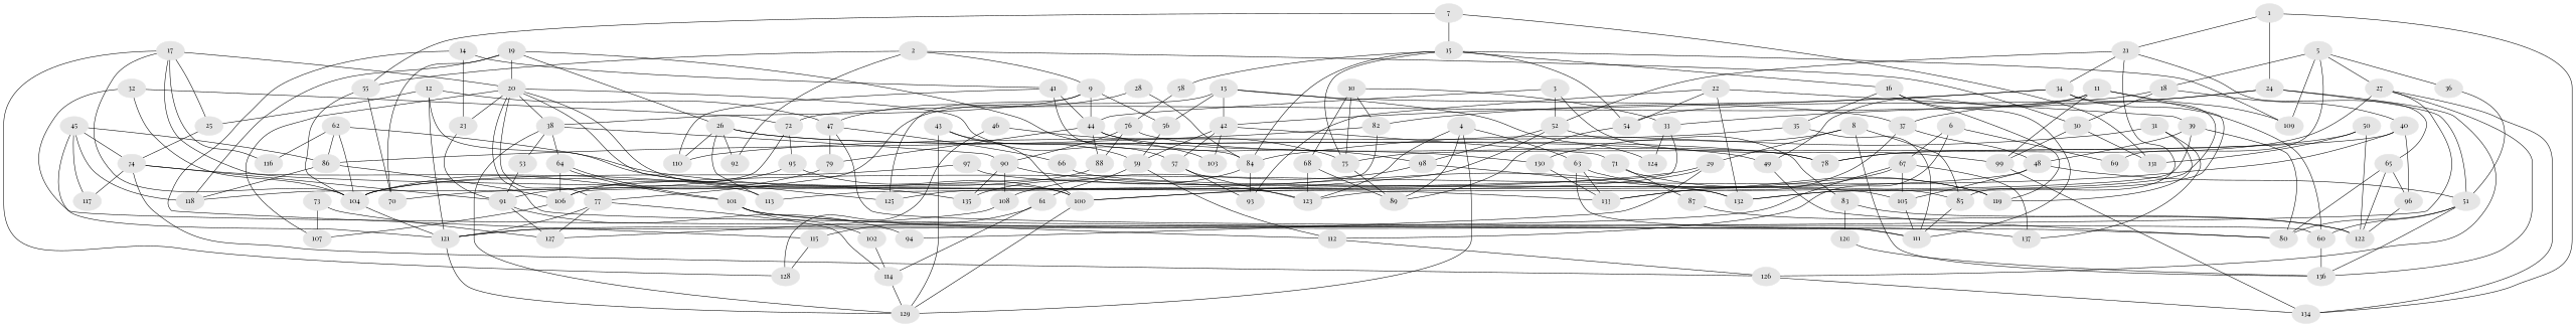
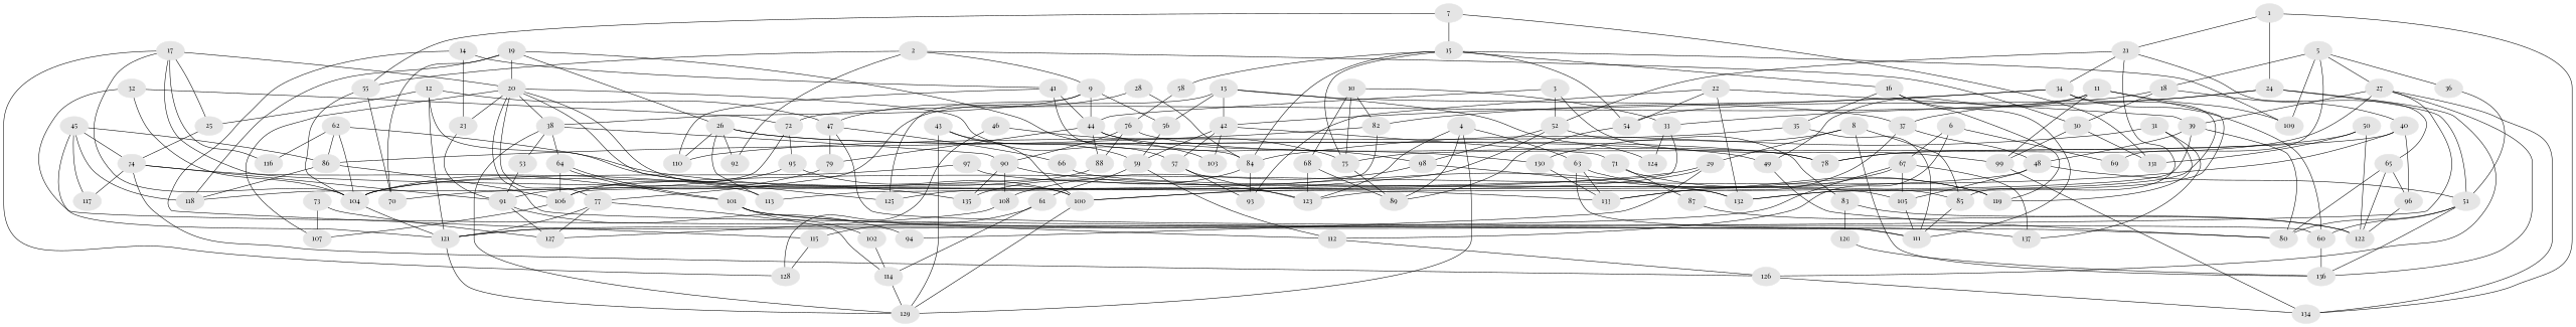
  graph {
    fontname="Playfair Display"
    node [color=gray90 fontname="Playfair Display" style=filled]
    edge [fontname="Playfair Display"]
    1
    21
    24
    134
    52
    85
    34
    65
    33
    37
    51
    126
    2
    9
    30
    55
    92
    44
    38
    56
    125
    99
    131
    104
    70
    3
    130
    79
    88
    98
    100
    83
    4
    63
    89
    123
    129
    111
    119
    133
    5
    18
    27
    36
    69
    109
    54
    40
    136
    121
    39
    78
    6
    67
    112
    137
    105
    7
    15
    75
    16
    58
    84
    8
    29
    94
    53
    64
    90
    59
    10
    68
    82
    124
    113
    86
    106
    11
    49
    72
    132
    80
    118
    95
    12
    25
    47
    135
    74
    60
    66
    13
    42
    77
    48
    103
    57
    71
    114
    127
    14
    23
    41
    115
    91
    110
    128
    35
    76
    93
    17
    20
    116
    107
    96
    19
    26
    122
    22
    117
    28
    31
    32
    101
    108
    61
    87
    43
    45
    46
    50
    120
    62
    102
    73
    97
    1 -- 21
    1 -- 24
    1 -- 134
    21 -- 52
    21 -- 85
    21 -- 34
    21 -- 65
    24 -- 33
    24 -- 37
    24 -- 51
    24 -- 126
    52 -- 98
    52 -- 100
    52 -- 83
    85 -- 111
    34 -- 82
    34 -- 132
    34 -- 60
    34 -- 42
    65 -- 80
    65 -- 96
    65 -- 122
    33 -- 124
    33 -- 113
    37 -- 133
    37 -- 48
    51 -- 136
    51 -- 80
    51 -- 60
    126 -- 134
    2 -- 9
    2 -- 30
    2 -- 55
    2 -- 92
    9 -- 44
    9 -- 38
    9 -- 56
    9 -- 125
    30 -- 99
    30 -- 131
    55 -- 104
    55 -- 70
    44 -- 130
    44 -- 79
    44 -- 88
    44 -- 98
    38 -- 129
    38 -- 53
    38 -- 64
    38 -- 90
    56 -- 59
    99 -- 134
    104 -- 121
    3 -- 52
    3 -- 44
    3 -- 99
    130 -- 133
    79 -- 104
    88 -- 104
    98 -- 132
    98 -- 108
    100 -- 129
    83 -- 122
    83 -- 120
    4 -- 63
    4 -- 89
    4 -- 123
    4 -- 129
    63 -- 111
    63 -- 119
    63 -- 133
    5 -- 18
    5 -- 27
    5 -- 36
    5 -- 69
    5 -- 109
    18 -- 30
    18 -- 54
    18 -- 40
    27 -- 134
    27 -- 136
    27 -- 121
+   27 -- 39
    27 -- 78
    36 -- 51
    54 -- 89
    40 -- 75
    40 -- 91
    40 -- 96
    121 -- 129
    39 -- 123
    39 -- 80
    39 -- 48
    6 -- 69
    6 -- 67
    6 -- 112
    67 -- 133
    67 -- 121
    67 -- 137
    67 -- 105
    112 -- 126
    105 -- 111
    7 -- 55
    7 -- 131
    7 -- 15
    15 -- 109
    15 -- 54
    15 -- 75
    15 -- 16
    15 -- 58
    15 -- 84
    75 -- 89
    16 -- 111
    16 -- 119
    16 -- 35
    58 -- 76
    84 -- 135
    84 -- 93
    8 -- 85
    8 -- 130
    8 -- 136
    8 -- 29
    29 -- 70
    29 -- 100
    29 -- 94
    53 -- 91
    64 -- 106
    64 -- 101
    64 -- 101
    90 -- 132
    90 -- 135
    90 -- 108
    59 -- 112
    59 -- 61
    10 -- 33
    10 -- 75
    10 -- 68
    10 -- 82
    68 -- 89
    68 -- 123
    82 -- 86
    82 -- 106
    86 -- 106
    86 -- 118
    106 -- 107
    11 -- 99
    11 -- 109
    11 -- 49
    11 -- 72
    11 -- 132
    49 -- 80
    72 -- 118
    72 -- 95
    95 -- 100
    95 -- 106
    12 -- 121
    12 -- 25
    12 -- 47
    12 -- 135
    25 -- 74
    47 -- 79
    47 -- 60
    47 -- 66
    74 -- 126
    74 -- 113
    74 -- 91
    74 -- 117
    60 -- 136
    66 -- 85
    13 -- 37
    13 -- 56
    13 -- 124
    13 -- 42
    13 -- 77
    42 -- 59
    42 -- 103
    42 -- 57
    42 -- 71
    77 -- 121
    77 -- 114
    77 -- 127
    48 -- 51
    48 -- 125
    48 -- 105
    57 -- 123
    57 -- 93
    71 -- 119
    71 -- 87
    114 -- 129
    14 -- 23
    14 -- 41
    14 -- 115
    23 -- 91
    41 -- 44
    41 -- 84
    41 -- 110
    115 -- 128
    91 -- 94
    91 -- 127
    35 -- 111
    35 -- 110
    76 -- 88
    76 -- 78
    76 -- 90
    17 -- 104
    17 -- 133
    17 -- 25
    17 -- 128
    17 -- 20
    17 -- 116
    20 -- 38
    20 -- 125
    20 -- 100
    20 -- 80
    20 -- 77
    20 -- 57
    20 -- 23
    20 -- 107
    96 -- 122
    19 -- 70
    19 -- 118
    19 -- 103
    19 -- 20
    19 -- 26
    26 -- 92
    26 -- 78
    26 -- 113
    26 -- 49
    26 -- 110
    22 -- 54
    22 -- 39
    22 -- 132
    22 -- 93
    28 -- 84
    28 -- 47
    31 -- 119
    31 -- 137
    31 -- 84
    32 -- 104
    32 -- 111
    32 -- 72
    101 -- 112
    101 -- 137
    101 -- 102
    108 -- 127
    61 -- 114
    61 -- 115
    87 -- 122
    43 -- 100
    43 -- 129
    43 -- 59
    45 -- 121
    45 -- 86
    45 -- 118
    45 -- 74
    45 -- 117
    46 -- 75
    46 -- 128
    50 -- 131
    50 -- 78
    50 -- 122
    120 -- 136
    62 -- 104
    62 -- 123
    62 -- 86
    62 -- 116
    102 -- 114
    73 -- 127
    73 -- 107
    97 -- 104
    97 -- 105
  }
